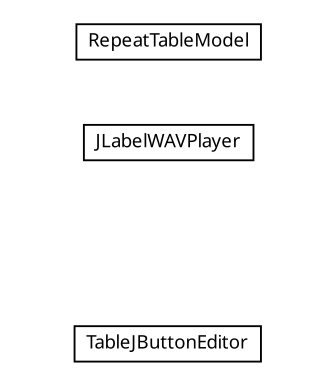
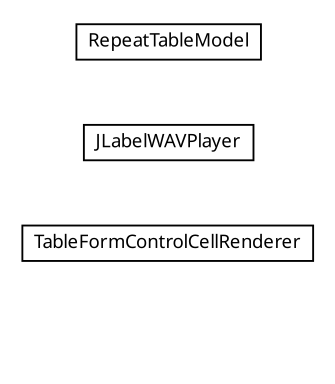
  digraph {
    nodesep=0.25
    ranksep=0.5
    rankdir=LR
    fontname="Noto Sans"
    node [fontcolor=black fontname="Noto Sans" fontsize=10.0 shape=plaintext]
-   n1 [label=<<table title="org.universAAL.ui.handler.gui.swing.model.FormControl.swingModel.TableJButtonEditor" border="0" cellborder="1" cellspacing="0" cellpadding="2" port="p" href="./TableJButtonEditor.html"> 		<tr><td><table border="0" cellspacing="0" cellpadding="1"> <tr><td align="center" balign="center"> TableJButtonEditor </td></tr> 		</table></td></tr> 		</table>>]
+   n2 [label=<<table title="org.universAAL.ui.handler.gui.swing.model.FormControl.swingModel.TableFormControlCellRenderer" border="0" cellborder="1" cellspacing="0" cellpadding="2" port="p" href="./TableFormControlCellRenderer.html"> 		<tr><td><table border="0" cellspacing="0" cellpadding="1"> <tr><td align="center" balign="center"> TableFormControlCellRenderer </td></tr> 		</table></td></tr> 		</table>>]
    n3 [label=<<table title="org.universAAL.ui.handler.gui.swing.model.FormControl.swingModel.JLabelWAVPlayer" border="0" cellborder="1" cellspacing="0" cellpadding="2" port="p" href="./JLabelWAVPlayer.html"> 		<tr><td><table border="0" cellspacing="0" cellpadding="1"> <tr><td align="center" balign="center"> JLabelWAVPlayer </td></tr> 		</table></td></tr> 		</table>>]
    n4 [label=<<table title="org.universAAL.ui.handler.gui.swing.model.FormControl.swingModel.RepeatTableModel" border="0" cellborder="1" cellspacing="0" cellpadding="2" port="p" href="./RepeatTableModel.html"> 		<tr><td><table border="0" cellspacing="0" cellpadding="1"> <tr><td align="center" balign="center"> RepeatTableModel </td></tr> 		</table></td></tr> 		</table>>]
  }
